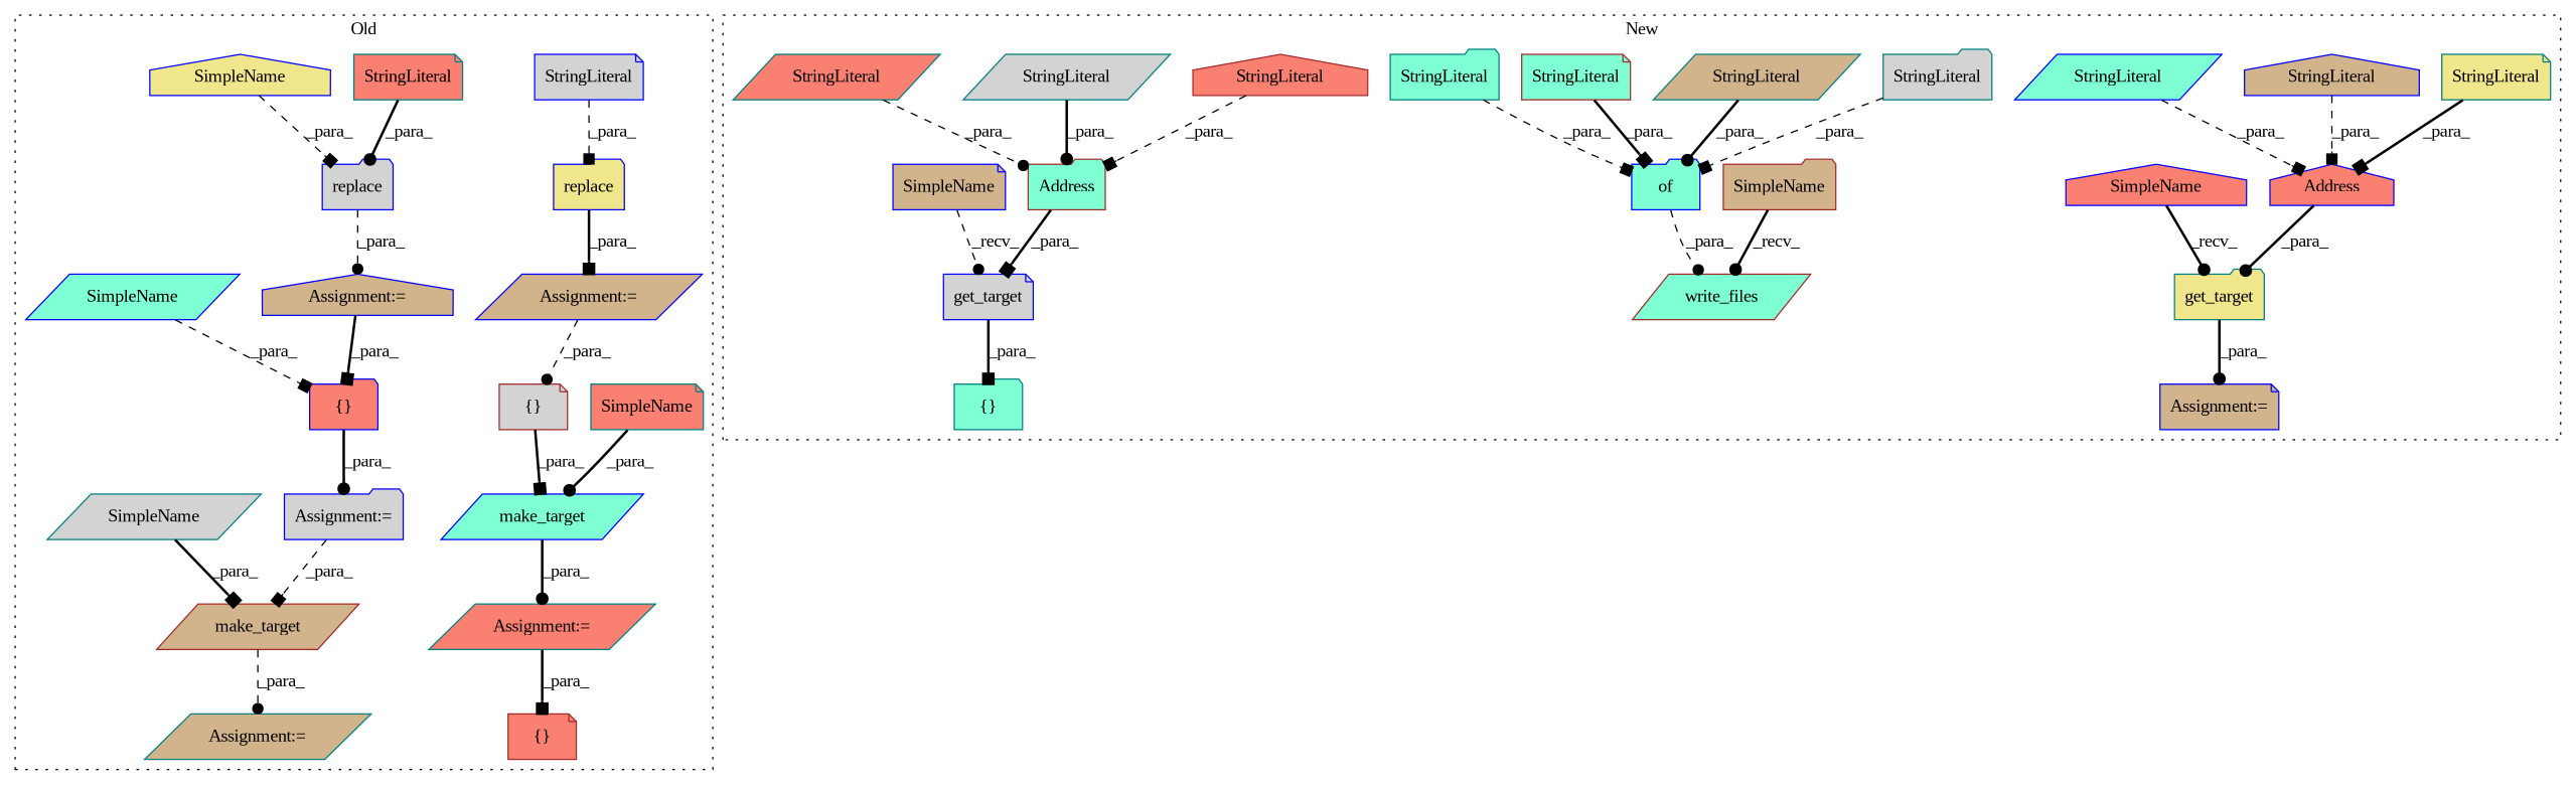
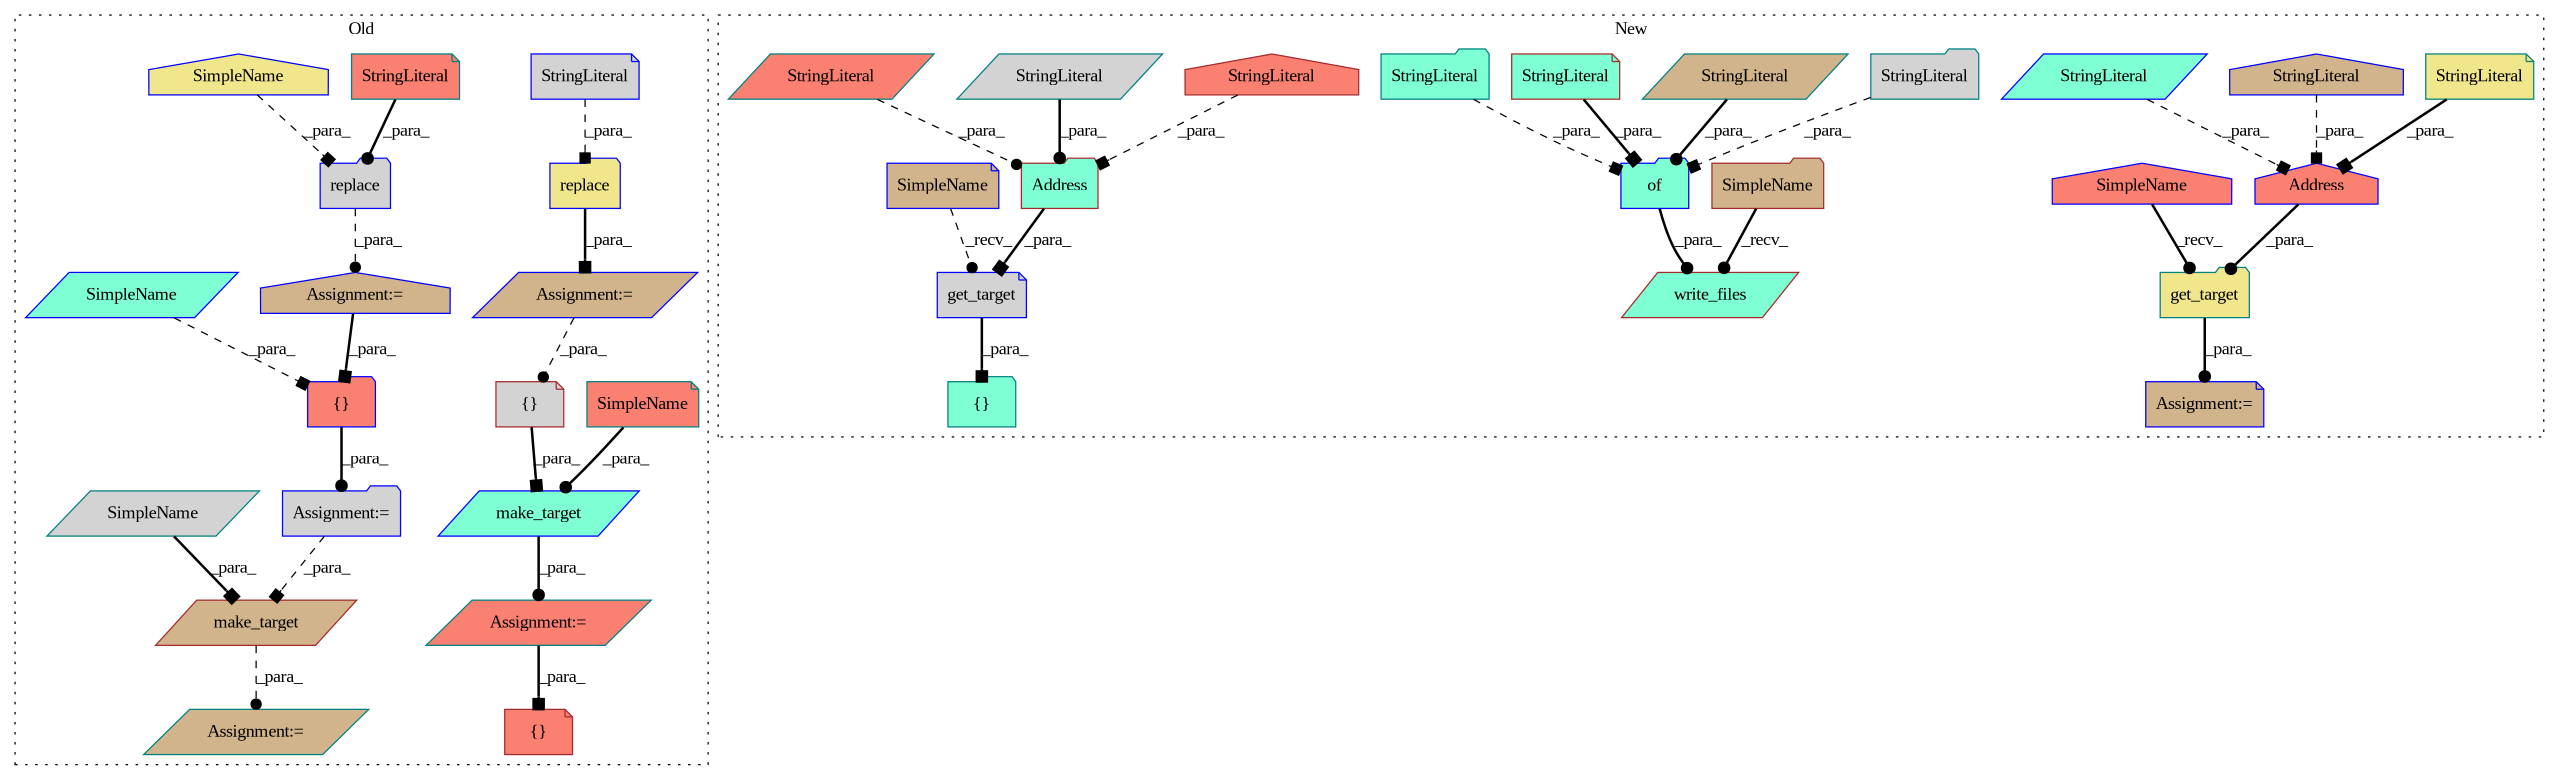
  digraph {
    fontname="Liberation Serif"
    node [a=45 l=11 shape=parallelogram style=filled fillcolor=aquamarine color=blue fontname="Liberation Serif"]
    edge [style=bold arrowhead=box fontname="Liberation Serif"]
    n1 [a=32 l="8,1" label=replace s="10201,10229" shape=folder fillcolor=khaki]
    n2 [a=32 l="12,1" label=make_target s="10811,10882"]
    n3 [a=4 l="1,1" label="{}" s="10962,10969" shape=note fillcolor=salmon color=brown]
    n4 [a=32 l="12,1" label=make_target s="10360,10394" fillcolor=tan color=brown]
    n5 [a=4 l="1,1" label="{}" s="10324,10346" shape=folder fillcolor=salmon]
    n6 [a=32 l="8,1" label=replace s="10143,10173" shape=folder fillcolor=lightgrey]
    n7 [a=4 l="1,1" label="{}" s="10844,10864" shape=note fillcolor=lightgrey color=brown]
    n8 [a=7 l=1 label="Assignment:=" s=10130 shape=house fillcolor=tan]
    n9 [l=10 label=StringLiteral s=10163 shape=note fillcolor=salmon color=teal]
    n10 [a=7 l=1 label="Assignment:=" s=10359 fillcolor=tan color=teal]
    n11 [a=7 l=1 label="Assignment:=" s=10810 fillcolor=salmon color=teal]
    n12 [l=9 label=StringLiteral s=10220 shape=note fillcolor=lightgrey]
    n13 [a=7 l=1 label="Assignment:=" s=10188 fillcolor=tan]
    n14 [a=7 l=1 label="Assignment:=" s=10314 shape=folder fillcolor=lightgrey]
    n15 [a=42 label=SimpleName s=10325]
    n16 [a=42 label=SimpleName s=10151 shape=house fillcolor=khaki]
    n17 [a=42 label=SimpleName s=10372 fillcolor=lightgrey color=teal]
    n18 [a=42 label=SimpleName s=10823 shape=note fillcolor=salmon color=teal]
    n19 [a=32 l="11,1" label=get_target s="10590,10626" shape=note fillcolor=lightgrey]
    n20 [a=32 l="12,1" label=write_files s="9844,9976" color=brown]
    n21 [a=4 l="1,1" label="{}" s="10577,10676" shape=folder color=teal]
    n22 [a=32 l="8,1" label=Address s="10601,10625" shape=folder color=brown]
    n23 [a=32 l="3,1" label=of s="9860,9975" shape=folder]
    n24 [a=32 l="11,1" label=get_target s="10023,10060" shape=folder fillcolor=khaki color=teal]
    n25 [a=32 l="8,1" label=Address s="10034,10059" shape=house fillcolor=salmon]
    n26 [l=2 label=StringLiteral s=10042 shape=house fillcolor=tan]
    n27 [a=7 l=1 label="Assignment:=" s=9992 shape=note fillcolor=tan]
    n28 [l=3 label=StringLiteral s=10612 fillcolor=lightgrey color=teal]
    n29 [l=8 label=StringLiteral s=9923 shape=folder fillcolor=lightgrey color=teal]
    n30 [l=7 label=StringLiteral s=9941 fillcolor=tan color=teal]
    n31 [l=3 label=StringLiteral s=10045]
    n32 [l=10 label=StringLiteral s=10049 shape=note fillcolor=khaki color=teal]
    n33 [l=26 label=StringLiteral s=9949 shape=note color=brown]
    n34 [l=10 label=StringLiteral s=9863 shape=folder color=teal]
    n35 [l=2 label=StringLiteral s=10609 fillcolor=salmon color=teal]
    n36 [l=9 label=StringLiteral s=10616 shape=house fillcolor=salmon color=brown]
    n37 [a=42 label=SimpleName s=10011 shape=house fillcolor=salmon]
    n38 [a=42 label=SimpleName s=9832 shape=folder fillcolor=tan color=brown]
    n39 [a=42 label=SimpleName s=10578 shape=note fillcolor=tan]
    subgraph cluster_1 {
      label=Old
      style=dotted
      n1
      n2
      n3
      n4
      n5
      n6
      n7
      n8
      n9
      n10
      n11
      n12
      n13
      n14
      n15
      n16
      n17
      n18
    }
    subgraph cluster_2 {
      label=New
      style=dotted
      n19
      n20
      n21
      n22
      n23
      n24
      n25
      n26
      n27
      n28
      n29
      n30
      n31
      n32
      n33
      n34
      n35
      n36
      n37
      n38
      n39
    }
    n1 -> n13 [label=_para_]
    n2 -> n11 [label=_para_ arrowhead=dot]
    n4 -> n10 [label=_para_ style=dashed arrowhead=dot]
    n5 -> n14 [label=_para_ arrowhead=dot]
    n6 -> n8 [label=_para_ style=dashed arrowhead=dot]
    n7 -> n2 [label=_para_]
    n8 -> n5 [label=_para_]
    n9 -> n6 [label=_para_ arrowhead=dot]
    n11 -> n3 [label=_para_]
    n12 -> n1 [label=_para_ style=dashed]
    n13 -> n7 [label=_para_ style=dashed arrowhead=dot]
    n14 -> n4 [label=_para_ style=dashed]
    n15 -> n5 [label=_para_ style=dashed]
    n16 -> n6 [label=_para_ style=dashed]
    n17 -> n4 [label=_para_]
    n18 -> n2 [label=_para_ arrowhead=dot]
    n19 -> n21 [label=_para_]
    n22 -> n19 [label=_para_]
-   n23 -> n20 [label=_para_ style=dashed arrowhead=dot]
+   n23 -> n20 [label=_para_ arrowhead=dot]
    n24 -> n27 [label=_para_ arrowhead=dot]
    n25 -> n24 [label=_para_ arrowhead=dot]
    n26 -> n25 [label=_para_ style=dashed]
    n28 -> n22 [label=_para_ arrowhead=dot]
    n29 -> n23 [label=_para_ style=dashed]
    n30 -> n23 [label=_para_ arrowhead=dot]
    n31 -> n25 [label=_para_ style=dashed]
    n32 -> n25 [label=_para_]
    n33 -> n23 [label=_para_]
    n34 -> n23 [label=_para_ style=dashed]
    n35 -> n22 [label=_para_ style=dashed arrowhead=dot]
    n36 -> n22 [label=_para_ style=dashed]
    n37 -> n24 [label=_recv_ arrowhead=dot]
    n38 -> n20 [label=_recv_ arrowhead=dot]
    n39 -> n19 [label=_recv_ style=dashed arrowhead=dot]
  }
